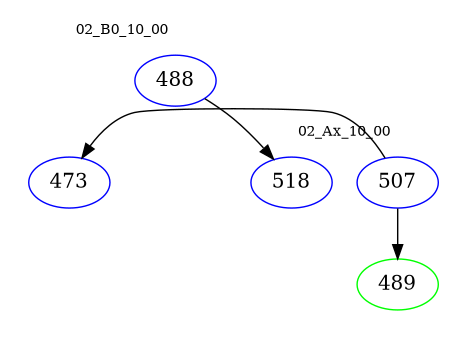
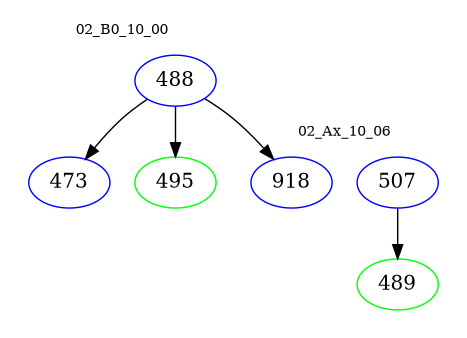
  digraph {
    node [color=blue]
    edge [color=black]
    n1 [label=507]
    n2 [color=green label=489]
-   n3 [label=518]
+   n3 [label=918]
    n4 [label=488]
    n5 [label=473]
+   n6 [color=green label=495]
    subgraph cluster_1 {
      color=white
      fontsize=10
-     label="02_Ax_10_00"
+     label="02_Ax_10_06"
      n1
      n2
      n3
    }
    subgraph cluster_2 {
      color=white
      fontsize=10
      label="02_B0_10_00"
      n4
      n5
+     n6
    }
    n1 -> n2
    n4 -> n3
-   n1 -> n5
+   n4 -> n5
+   n4 -> n6
  }
